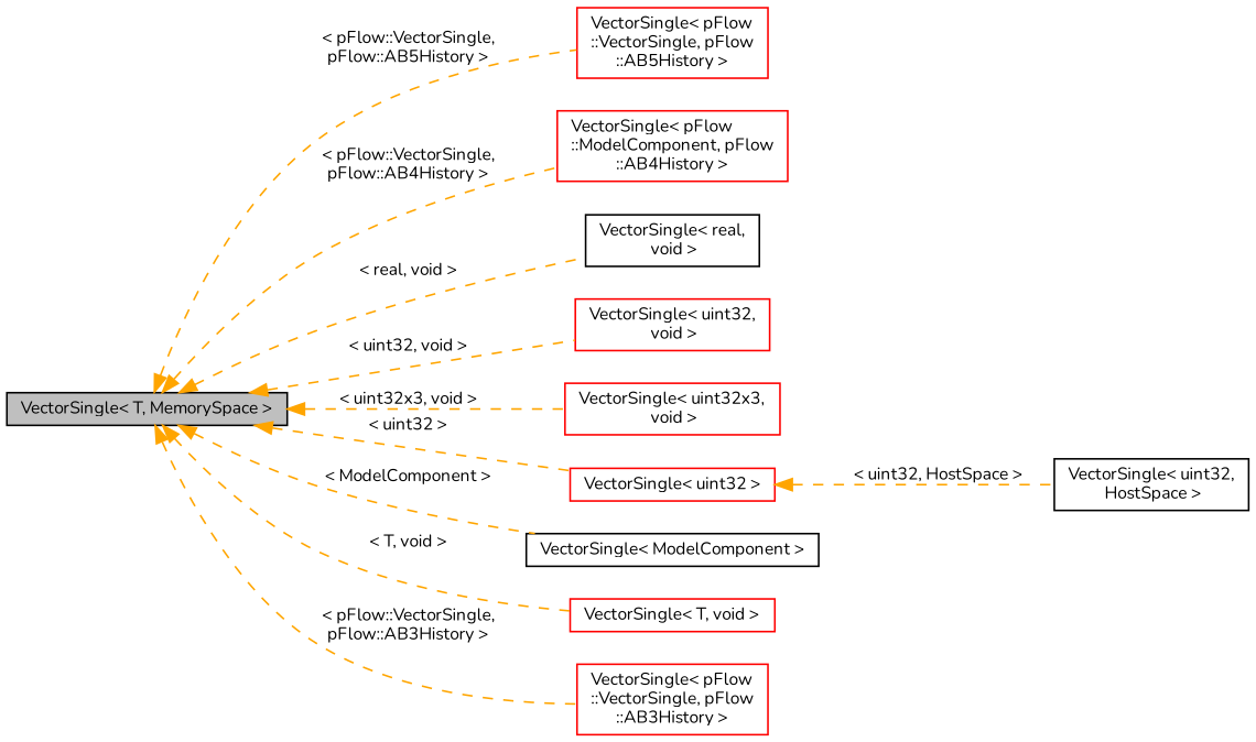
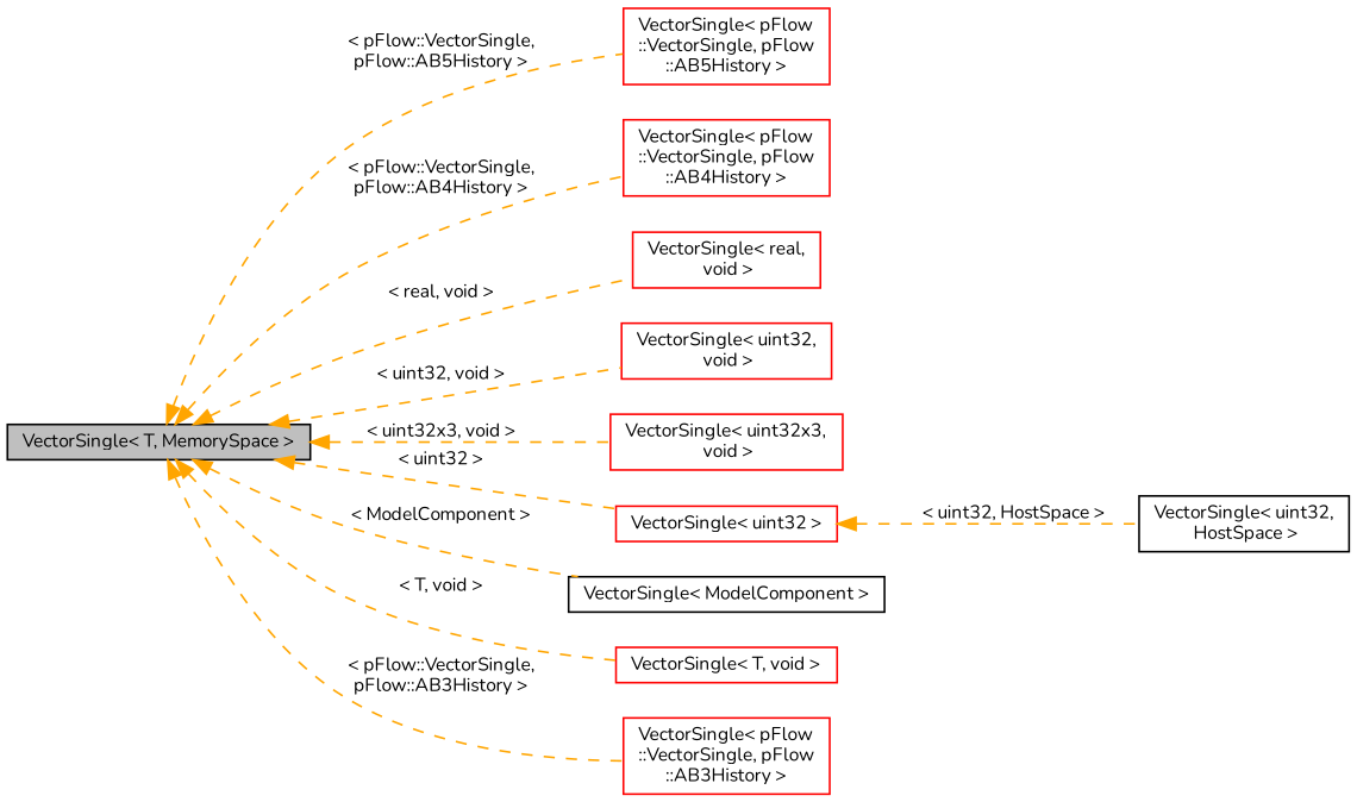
  digraph {
    fontname=Nunito
    rankdir=LR
    node [color=red fillcolor=white fontname=Nunito fontsize=10 shape=record style=filled]
    edge [color=orange dir=back fontname=Nunito fontsize=10 labelfontname=Helvetica labelfontsize=10 style=dashed]
    n1 [color=black fillcolor=grey75 fontcolor=black height=0.2 label="VectorSingle\< T, MemorySpace \>" width=0.4]
    n2 [height=0.2 label="VectorSingle\< pFlow\l::VectorSingle, pFlow\l::AB5History \>" width=0.4]
-   n3 [height=0.2 label="VectorSingle\< pFlow\l::ModelComponent, pFlow\l::AB4History \>" width=0.4]
-   n4 [color=black height=0.2 label="VectorSingle\< real,\l void \>" width=0.4]
+   n3 [height=0.2 label="VectorSingle\< pFlow\l::VectorSingle, pFlow\l::AB4History \>" width=0.4]
+   n4 [height=0.2 label="VectorSingle\< real,\l void \>" width=0.4]
    n5 [height=0.2 label="VectorSingle\< uint32,\l void \>" width=0.4]
    n6 [height=0.2 label="VectorSingle\< uint32x3,\l void \>" width=0.4]
    n7 [height=0.2 label="VectorSingle\< uint32 \>" width=0.4]
    n8 [color=black height=0.2 label="VectorSingle\< ModelComponent \>" width=0.4]
    n9 [height=0.2 label="VectorSingle\< T, void \>" width=0.4]
    n10 [height=0.2 label="VectorSingle\< pFlow\l::VectorSingle, pFlow\l::AB3History \>" width=0.4]
    n11 [color=black height=0.2 label="VectorSingle\< uint32,\l HostSpace \>" width=0.4]
    n1 -> n2 [label=" \< pFlow::VectorSingle,\l pFlow::AB5History \>"]
    n1 -> n3 [label=" \< pFlow::VectorSingle,\l pFlow::AB4History \>"]
    n1 -> n4 [label=" \< real, void \>"]
    n1 -> n5 [label=" \< uint32, void \>"]
    n1 -> n6 [label=" \< uint32x3, void \>"]
    n1 -> n7 [label=" \< uint32 \>"]
    n1 -> n8 [label=" \< ModelComponent \>"]
    n1 -> n9 [label=" \< T, void \>"]
    n1 -> n10 [label=" \< pFlow::VectorSingle,\l pFlow::AB3History \>"]
    n7 -> n11 [label=" \< uint32, HostSpace \>"]
  }
